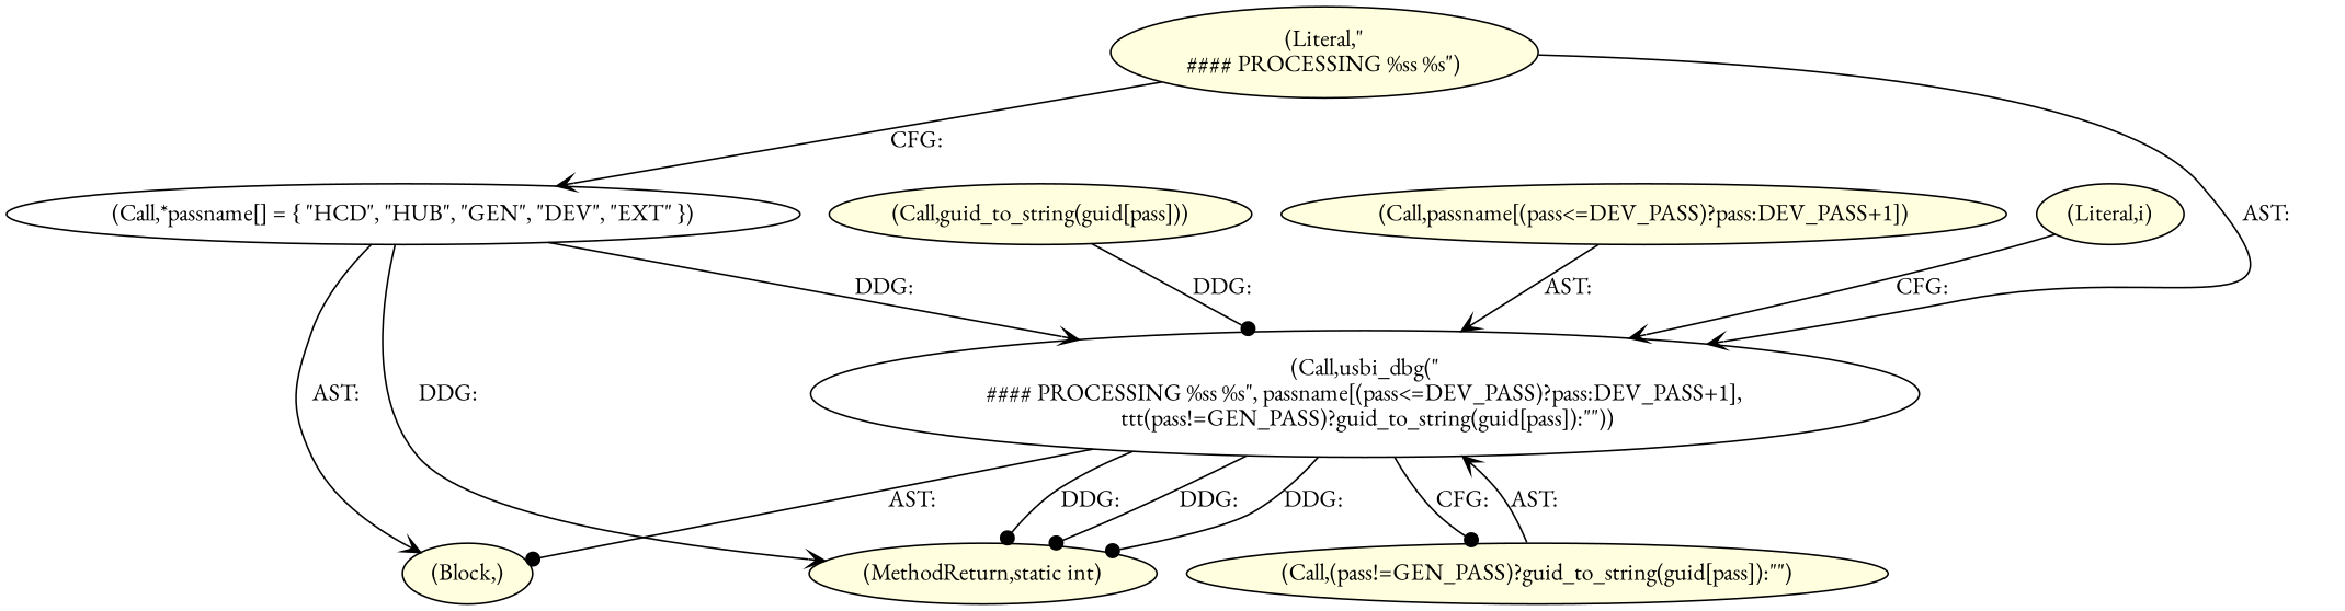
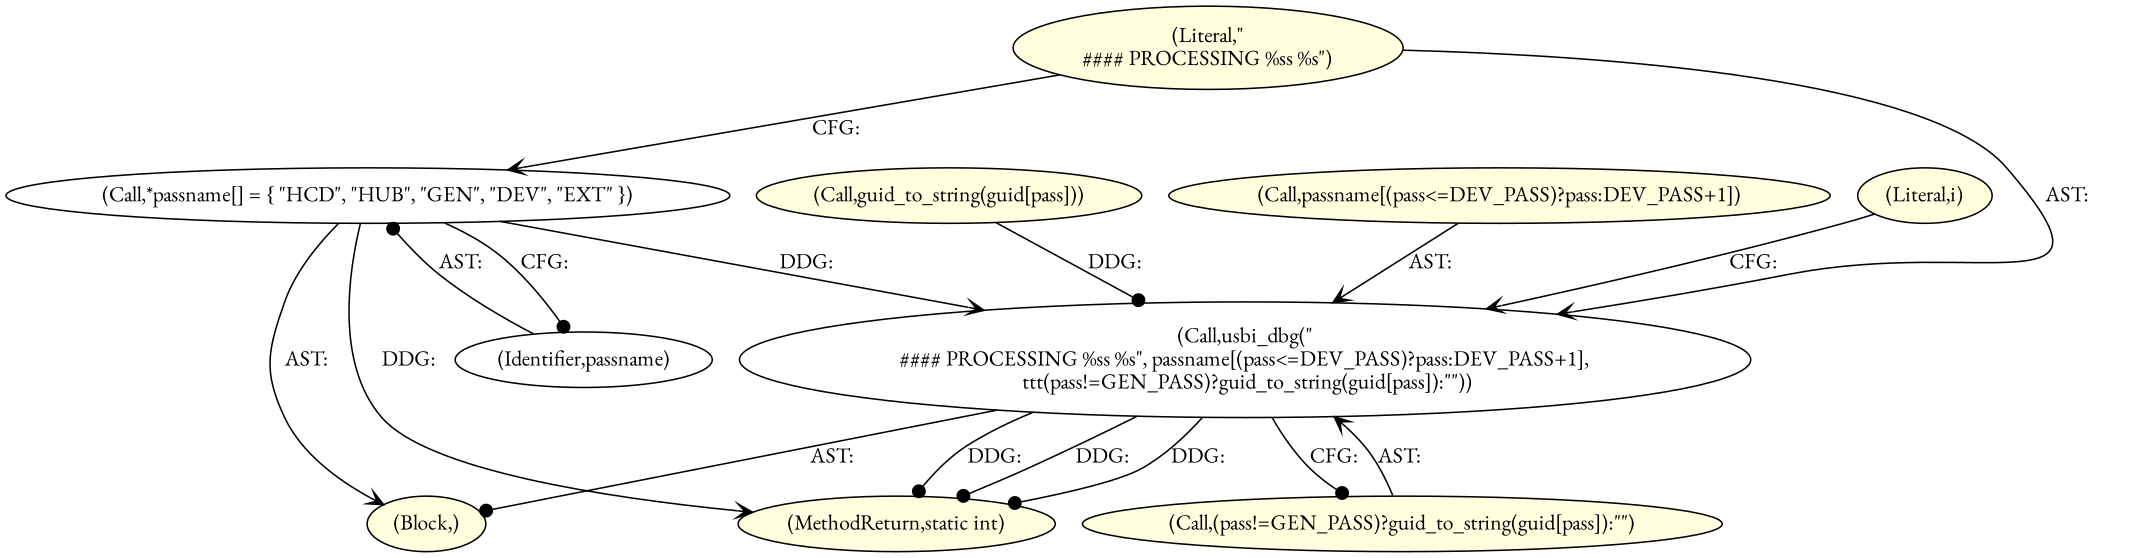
  digraph {
    fontname="EB Garamond"
    node [fillcolor=lightyellow fontname="EB Garamond" style=filled]
    edge [arrowhead=vee fontname="EB Garamond"]
    n1 [fillcolor=white label="(Call,*passname[] = { \"HCD\", \"HUB\", \"GEN\", \"DEV\", \"EXT\" })"]
    n2 [fillcolor=white label="(Call,usbi_dbg(\"\n#### PROCESSING %ss %s\", passname[(pass<=DEV_PASS)?pass:DEV_PASS+1],\n \t\t\t(pass!=GEN_PASS)?guid_to_string(guid[pass]):\"\"))"]
    n3 [label="(Block,)"]
+   n4 [fillcolor=white label="(Identifier,passname)"]
    n5 [label="(MethodReturn,static int)"]
    n6 [label="(Call,(pass!=GEN_PASS)?guid_to_string(guid[pass]):\"\")"]
    n7 [label="(Literal,\"\n#### PROCESSING %ss %s\")"]
    n8 [label="(Call,guid_to_string(guid[pass]))"]
    n9 [label="(Call,passname[(pass<=DEV_PASS)?pass:DEV_PASS+1])"]
    n10 [label="(Literal,i)"]
    n1 -> n2 [label="DDG: "]
    n1 -> n3 [label="AST: "]
+   n1 -> n4 [arrowhead=dot label="CFG: "]
    n1 -> n5 [label="DDG: "]
    n2 -> n3 [arrowhead=dot label="AST: "]
    n2 -> n5 [arrowhead=dot label="DDG: "]
    n2 -> n5 [arrowhead=dot label="DDG: "]
    n2 -> n5 [arrowhead=dot label="DDG: "]
    n2 -> n6 [arrowhead=dot label="CFG: "]
+   n4 -> n1 [arrowhead=dot label="AST: "]
    n6 -> n2 [label="AST: "]
    n7 -> n1 [label="CFG: "]
    n7 -> n2 [label="AST: "]
    n8 -> n2 [arrowhead=dot label="DDG: "]
    n9 -> n2 [label="AST: "]
    n10 -> n2 [label="CFG: "]
  }
